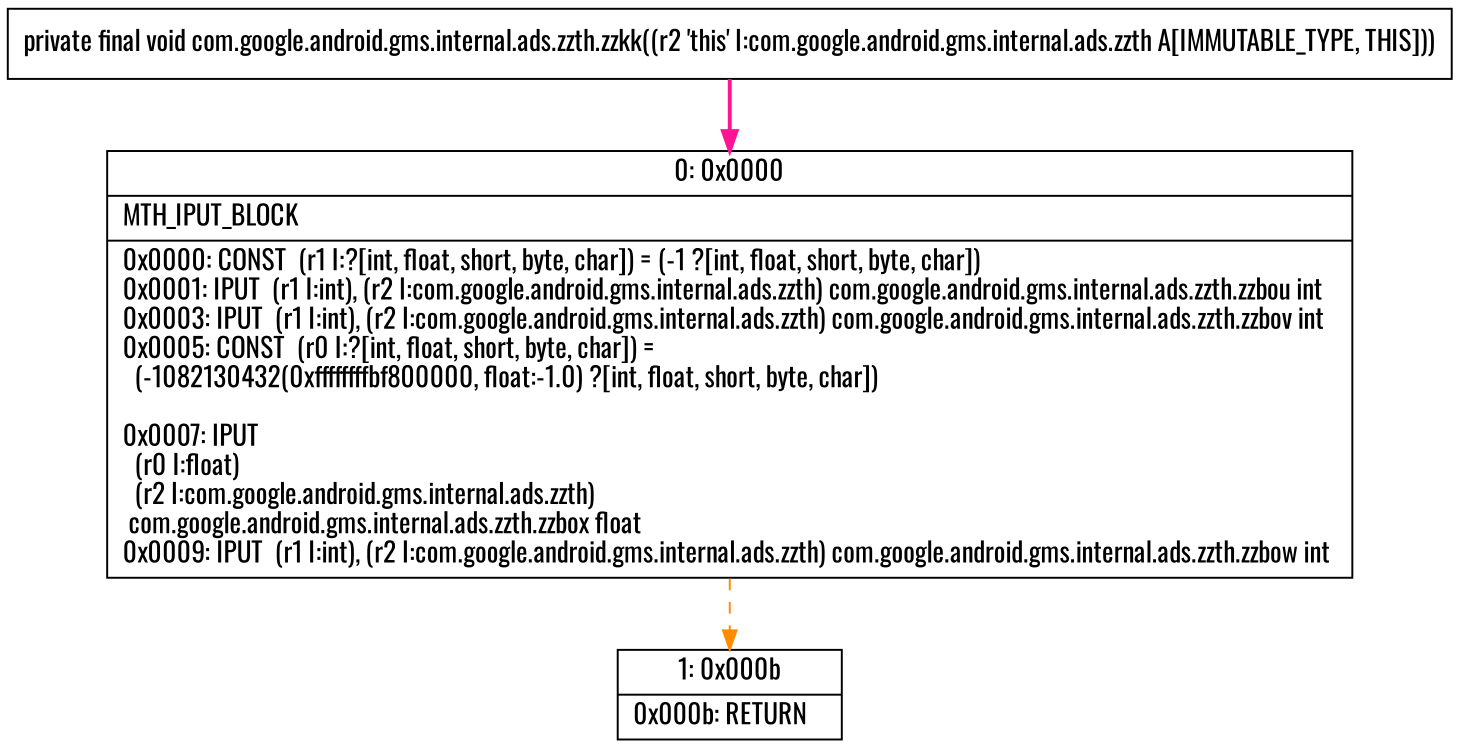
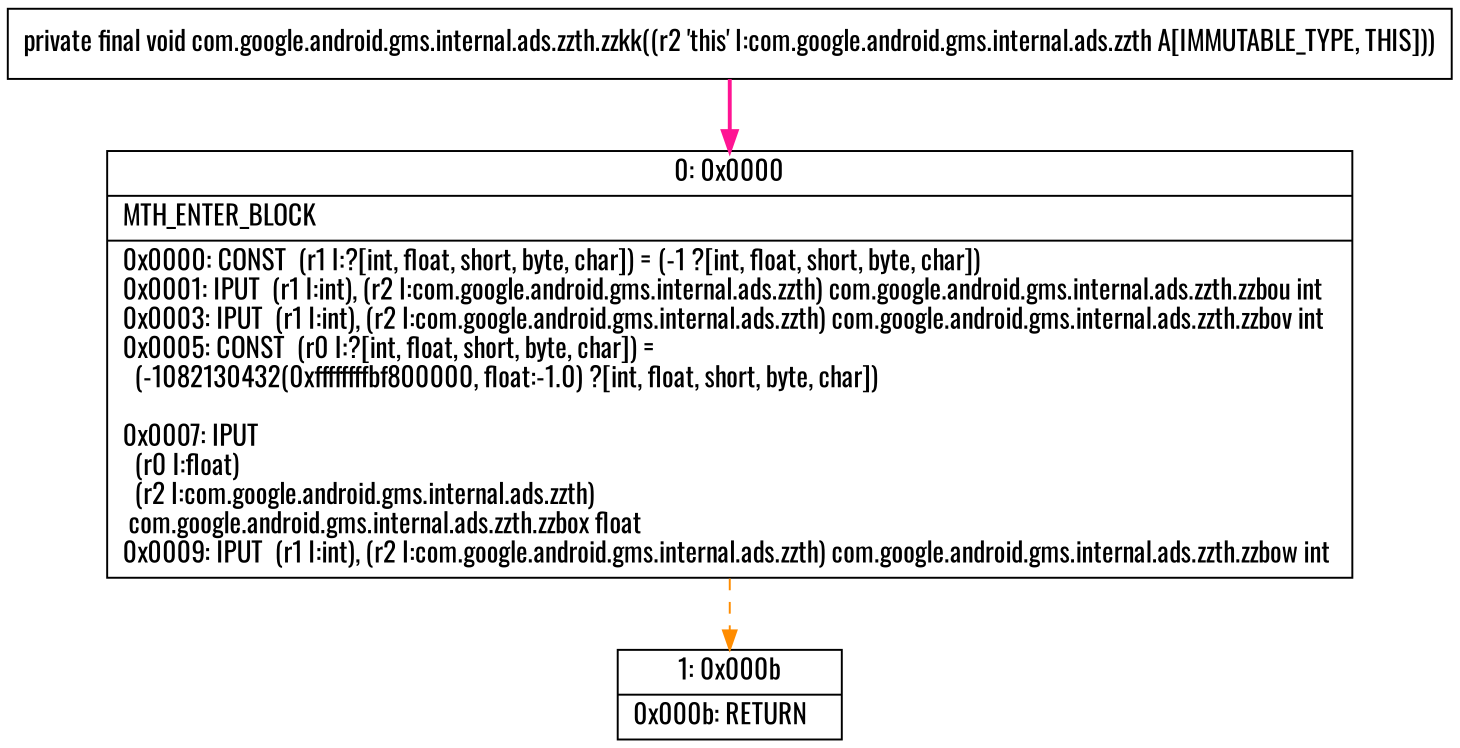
  digraph {
    fontname=Oswald
    node [shape=record fontname=Oswald]
    edge [fontname=Oswald]
-   n1 [label="{0\:\ 0x0000|MTH_IPUT_BLOCK\l|0x0000: CONST  (r1 I:?[int, float, short, byte, char]) = (\-1 ?[int, float, short, byte, char]) \l0x0001: IPUT  (r1 I:int), (r2 I:com.google.android.gms.internal.ads.zzth) com.google.android.gms.internal.ads.zzth.zzbou int \l0x0003: IPUT  (r1 I:int), (r2 I:com.google.android.gms.internal.ads.zzth) com.google.android.gms.internal.ads.zzth.zzbov int \l0x0005: CONST  (r0 I:?[int, float, short, byte, char]) = \l  (\-1082130432(0xffffffffbf800000, float:\-1.0) ?[int, float, short, byte, char])\l \l0x0007: IPUT  \l  (r0 I:float)\l  (r2 I:com.google.android.gms.internal.ads.zzth)\l com.google.android.gms.internal.ads.zzth.zzbox float \l0x0009: IPUT  (r1 I:int), (r2 I:com.google.android.gms.internal.ads.zzth) com.google.android.gms.internal.ads.zzth.zzbow int \l}"]
+   n1 [label="{0\:\ 0x0000|MTH_ENTER_BLOCK\l|0x0000: CONST  (r1 I:?[int, float, short, byte, char]) = (\-1 ?[int, float, short, byte, char]) \l0x0001: IPUT  (r1 I:int), (r2 I:com.google.android.gms.internal.ads.zzth) com.google.android.gms.internal.ads.zzth.zzbou int \l0x0003: IPUT  (r1 I:int), (r2 I:com.google.android.gms.internal.ads.zzth) com.google.android.gms.internal.ads.zzth.zzbov int \l0x0005: CONST  (r0 I:?[int, float, short, byte, char]) = \l  (\-1082130432(0xffffffffbf800000, float:\-1.0) ?[int, float, short, byte, char])\l \l0x0007: IPUT  \l  (r0 I:float)\l  (r2 I:com.google.android.gms.internal.ads.zzth)\l com.google.android.gms.internal.ads.zzth.zzbox float \l0x0009: IPUT  (r1 I:int), (r2 I:com.google.android.gms.internal.ads.zzth) com.google.android.gms.internal.ads.zzth.zzbow int \l}"]
    n2 [label="{1\:\ 0x000b|0x000b: RETURN   \l}"]
    n3 [label="{private final void com.google.android.gms.internal.ads.zzth.zzkk((r2 'this' I:com.google.android.gms.internal.ads.zzth A[IMMUTABLE_TYPE, THIS])) }"]
    n1 -> n2 [color=darkorange style=dashed]
    n3 -> n1 [color=deeppink style=bold]
  }
